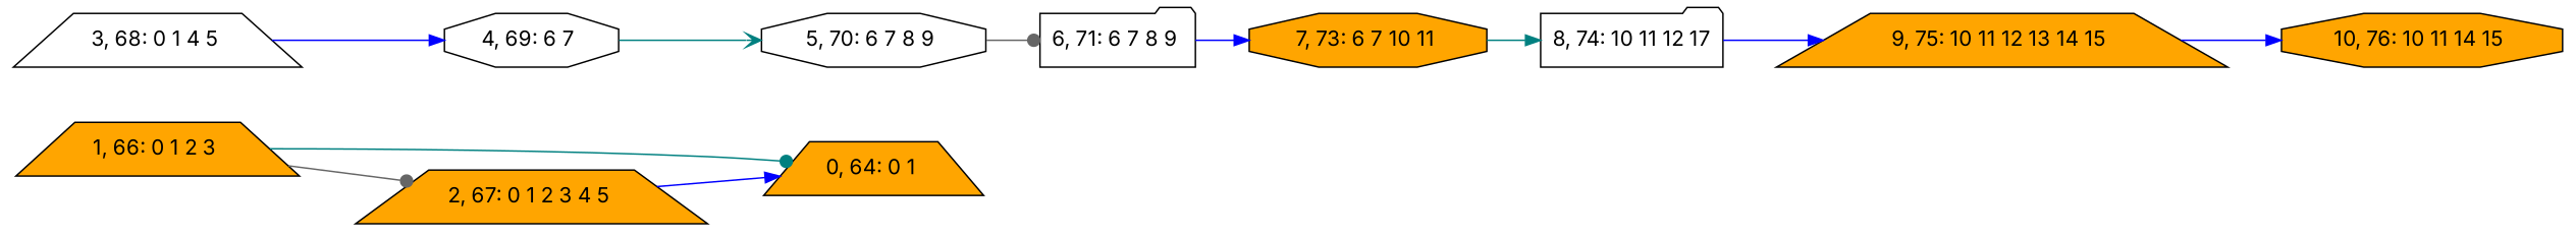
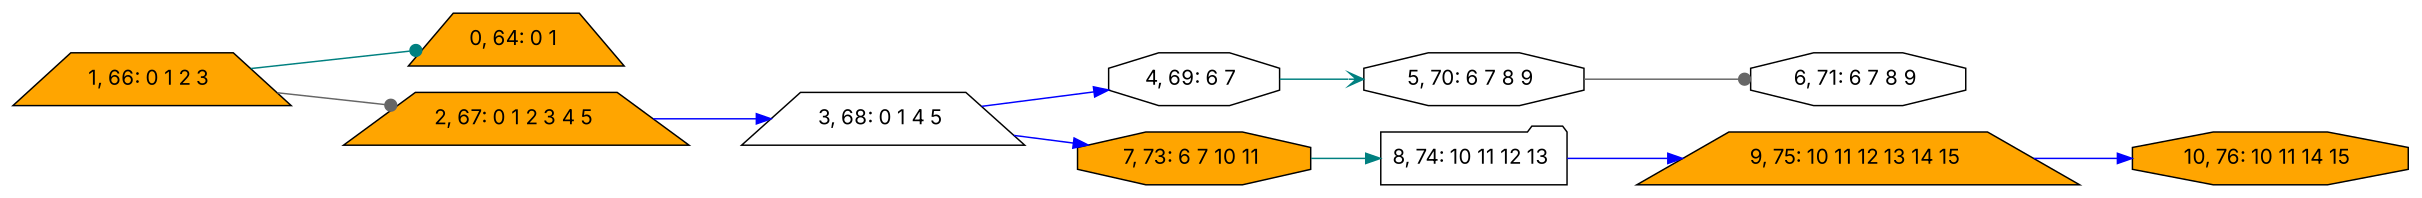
  digraph {
    fontname=Inter
    rankdir=LR
    node [fillcolor=orange fontname=Inter shape=trapezium style=filled]
    edge [arrowhead=normal color=blue fontname=Inter]
    n1 [label="0, 64: 0 1 "]
    n2 [label="1, 66: 0 1 2 3 "]
    n3 [label="2, 67: 0 1 2 3 4 5 "]
    n4 [fillcolor=white label="3, 68: 0 1 4 5 "]
    n5 [fillcolor=white label="4, 69: 6 7 " shape=octagon]
    n6 [fillcolor=white label="5, 70: 6 7 8 9 " shape=octagon]
-   n7 [fillcolor=white label="6, 71: 6 7 8 9 " shape=folder]
+   n7 [fillcolor=white label="6, 71: 6 7 8 9 " shape=octagon]
    n8 [label="7, 73: 6 7 10 11 " shape=octagon]
-   n9 [fillcolor=white label="8, 74: 10 11 12 17" shape=folder]
+   n9 [fillcolor=white label="8, 74: 10 11 12 13 " shape=folder]
    n10 [label="9, 75: 10 11 12 13 14 15 "]
    n11 [label="10, 76: 10 11 14 15 " shape=octagon]
    n2 -> n1 [arrowhead=dot color=teal]
    n2 -> n3 [arrowhead=dot color=gray40]
-   n3 -> n1
+   n3 -> n4
    n4 -> n5
    n5 -> n6 [arrowhead=vee color=teal]
    n6 -> n7 [arrowhead=dot color=gray40]
-   n7 -> n8
+   n4 -> n8
    n8 -> n9 [color=teal]
    n9 -> n10
    n10 -> n11
  }
